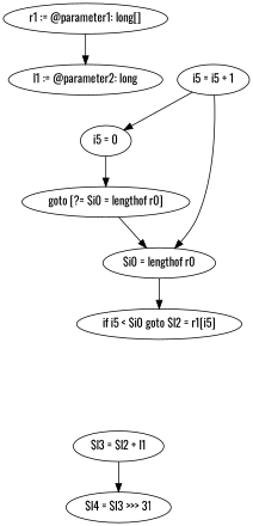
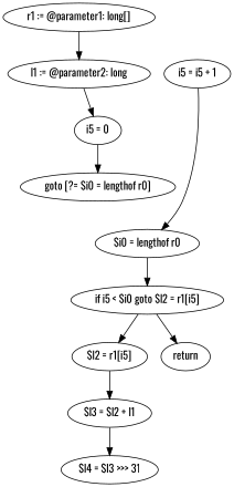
  digraph {
    fontname=Oswald
    node [fontname=Oswald]
    edge [fontname=Oswald]
    "r1 := @parameter1: long[]"
    "l1 := @parameter2: long"
    "i5 = 0"
    "goto [?= $i0 = lengthof r0]"
    "$i0 = lengthof r0"
    "if i5 < $i0 goto $l2 = r1[i5]"
+   "$l2 = r1[i5]"
    "$l3 = $l2 + l1"
    "$l4 = $l3 >>> 31"
    "i5 = i5 + 1"
+   return
    "r1 := @parameter1: long[]" -> "l1 := @parameter2: long"
-   "i5 = i5 + 1" -> "i5 = 0"
+   "l1 := @parameter2: long" -> "i5 = 0"
    "i5 = 0" -> "goto [?= $i0 = lengthof r0]"
-   "goto [?= $i0 = lengthof r0]" -> "$i0 = lengthof r0"
    "$i0 = lengthof r0" -> "if i5 < $i0 goto $l2 = r1[i5]"
+   "if i5 < $i0 goto $l2 = r1[i5]" -> "$l2 = r1[i5]"
+   "if i5 < $i0 goto $l2 = r1[i5]" -> return
+   "$l2 = r1[i5]" -> "$l3 = $l2 + l1"
    "$l3 = $l2 + l1" -> "$l4 = $l3 >>> 31"
    "i5 = i5 + 1" -> "$i0 = lengthof r0"
  }
